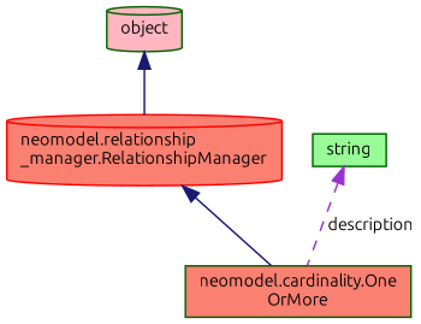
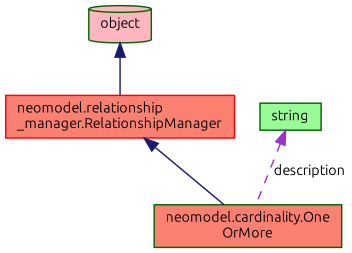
  digraph {
    fontname=Ubuntu
    node [color=darkgreen fillcolor=salmon fontname=Ubuntu fontsize=10 shape=box style=filled]
    edge [color=midnightblue dir=back fontname=Ubuntu fontsize=10 labelfontname=Helvetica labelfontsize=10 style=solid]
    n1 [fontcolor=black height=0.2 label="neomodel.cardinality.One\lOrMore" width=0.4]
-   n2 [color=red height=0.2 label="neomodel.relationship\l_manager.RelationshipManager" shape=cylinder width=0.4]
+   n2 [color=red height=0.2 label="neomodel.relationship\l_manager.RelationshipManager" width=0.4]
    n3 [fillcolor=lightpink height=0.2 label=object shape=cylinder width=0.4]
    n4 [fillcolor=palegreen height=0.2 label=string width=0.4]
    n2 -> n1
    n3 -> n2
    n4 -> n1 [color=darkorchid3 label=" description" style=dashed]
  }
